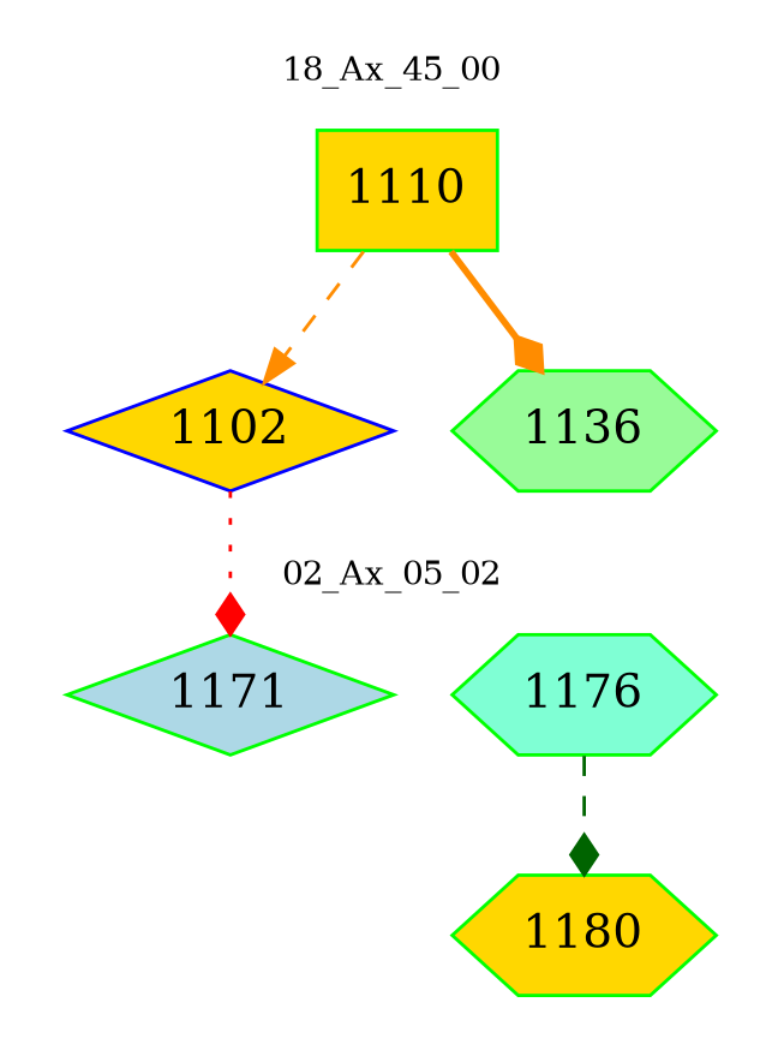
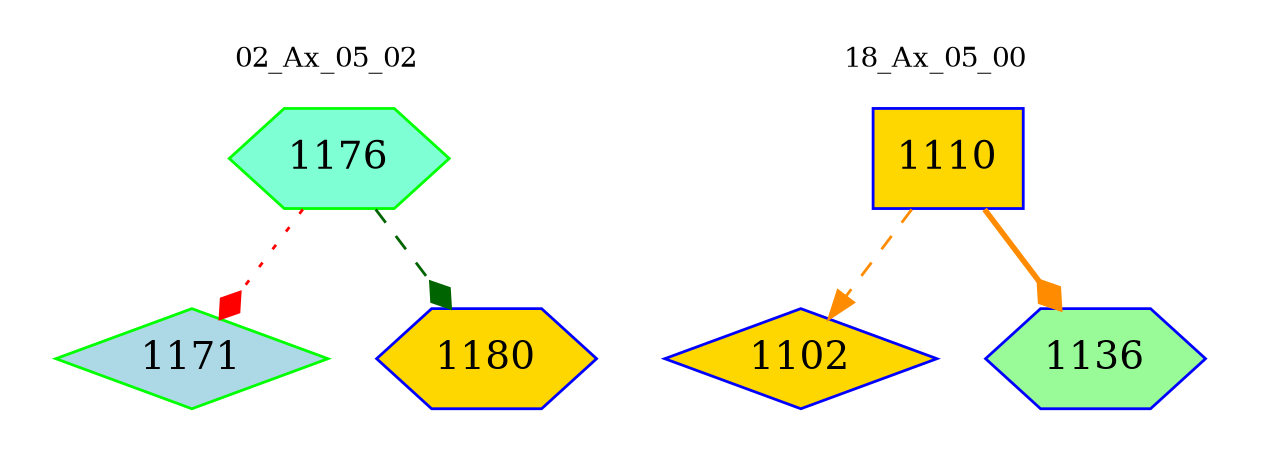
  digraph {
    node [color=green fillcolor=gold shape=hexagon style=filled]
    edge [arrowhead=diamond color=darkorange style=dashed]
    n1 [fillcolor=aquamarine label=1176]
    n2 [fillcolor=lightblue label=1171 shape=diamond]
-   n3 [label=1180]
-   n4 [label=1110 shape=box]
+   n3 [color=blue label=1180]
+   n4 [color=blue label=1110 shape=box]
    n5 [color=blue label=1102 shape=diamond]
-   n6 [fillcolor=palegreen label=1136]
+   n6 [color=blue fillcolor=palegreen label=1136]
    subgraph cluster_1 {
      color=white
      fontsize=10
      label="02_Ax_05_02"
      n1
      n2
      n3
    }
    subgraph cluster_2 {
      color=white
      fontsize=10
-     label="18_Ax_45_00"
+     label="18_Ax_05_00"
      n4
      n5
      n6
    }
-   n5 -> n2 [color=red style=dotted]
+   n1 -> n2 [color=red style=dotted]
    n1 -> n3 [color=darkgreen]
    n4 -> n5 [arrowhead=normal]
    n4 -> n6 [style=bold]
  }
